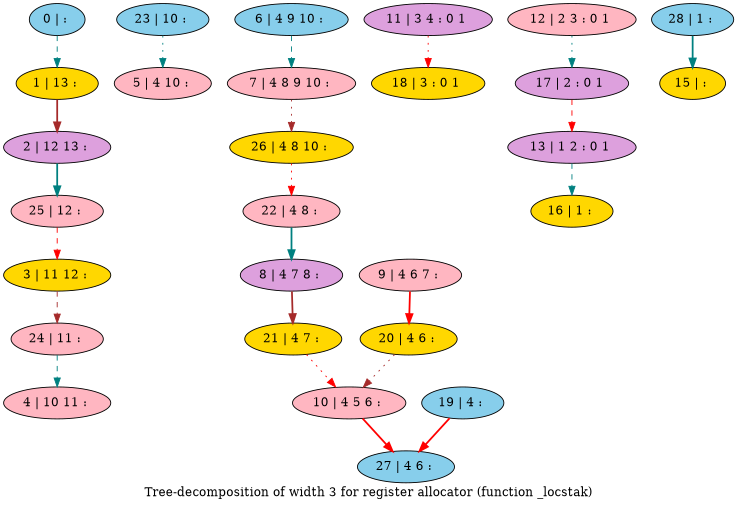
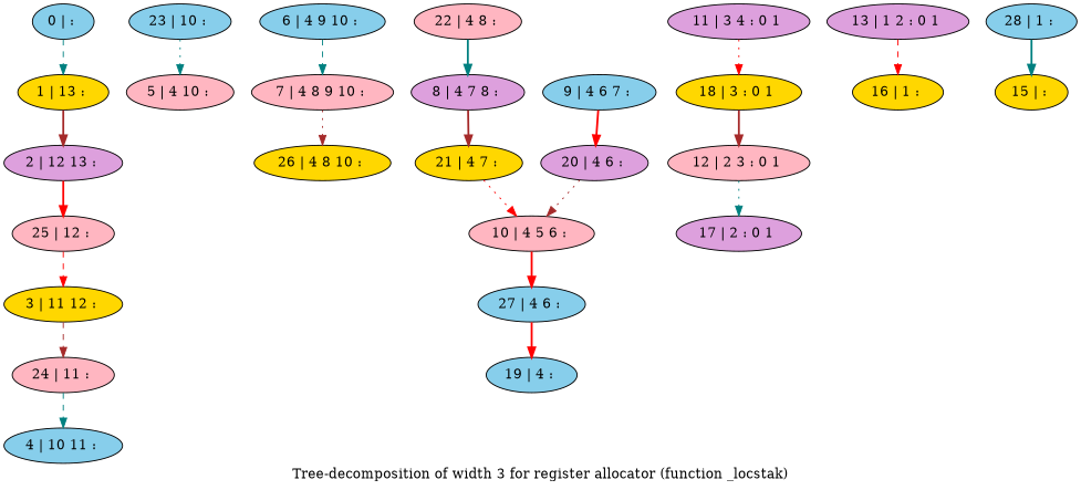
  digraph {
    label="Tree-decomposition of width 3 for register allocator (function _locstak)"
    node [fillcolor=lightpink style=filled]
    edge [color=red style=bold]
    n1 [fillcolor=skyblue label="0 | : "]
    n2 [fillcolor=gold label="1 | 13 : "]
    n3 [fillcolor=plum label="2 | 12 13 : "]
    n4 [label="25 | 12 : "]
    n5 [fillcolor=gold label="3 | 11 12 : "]
    n6 [label="24 | 11 : "]
-   n7 [label="4 | 10 11 : "]
+   n7 [fillcolor=skyblue label="4 | 10 11 : "]
    n8 [fillcolor=skyblue label="23 | 10 : "]
    n9 [label="5 | 4 10 : "]
    n10 [fillcolor=skyblue label="6 | 4 9 10 : "]
    n11 [label="7 | 4 8 9 10 : "]
    n12 [fillcolor=gold label="26 | 4 8 10 : "]
    n13 [label="22 | 4 8 : "]
    n14 [fillcolor=plum label="8 | 4 7 8 : "]
    n15 [fillcolor=gold label="21 | 4 7 : "]
    n16 [label="10 | 4 5 6 : "]
-   n17 [label="9 | 4 6 7 : "]
-   n18 [fillcolor=gold label="20 | 4 6 : "]
+   n17 [fillcolor=skyblue label="9 | 4 6 7 : "]
+   n18 [fillcolor=plum label="20 | 4 6 : "]
    n19 [fillcolor=skyblue label="27 | 4 6 : "]
    n20 [fillcolor=skyblue label="19 | 4 : "]
    n21 [fillcolor=plum label="11 | 3 4 : 0 1 "]
    n22 [fillcolor=gold label="18 | 3 : 0 1 "]
    n23 [label="12 | 2 3 : 0 1 "]
    n24 [fillcolor=plum label="17 | 2 : 0 1 "]
    n25 [fillcolor=plum label="13 | 1 2 : 0 1 "]
    n26 [fillcolor=gold label="16 | 1 : "]
    n27 [fillcolor=skyblue label="28 | 1 : "]
    n28 [fillcolor=gold label="15 | : "]
    n1 -> n2 [color=teal style=dashed]
    n2 -> n3 [color=brown]
-   n3 -> n4 [color=teal]
+   n3 -> n4
    n4 -> n5 [style=dashed]
    n5 -> n6 [color=brown style=dashed]
    n6 -> n7 [color=teal style=dashed]
    n8 -> n9 [color=teal style=dotted]
    n10 -> n11 [color=teal style=dashed]
    n11 -> n12 [color=brown style=dotted]
-   n12 -> n13 [style=dotted]
    n13 -> n14 [color=teal]
    n14 -> n15 [color=brown]
    n15 -> n16 [style=dotted]
    n16 -> n19
    n17 -> n18
    n18 -> n16 [color=brown style=dotted]
-   n20 -> n19
+   n19 -> n20
    n21 -> n22 [style=dotted]
+   n22 -> n23 [color=brown]
    n23 -> n24 [color=teal style=dotted]
-   n24 -> n25 [style=dashed]
-   n25 -> n26 [color=teal style=dashed]
+   n25 -> n26 [style=dashed]
    n27 -> n28 [color=teal]
  }
